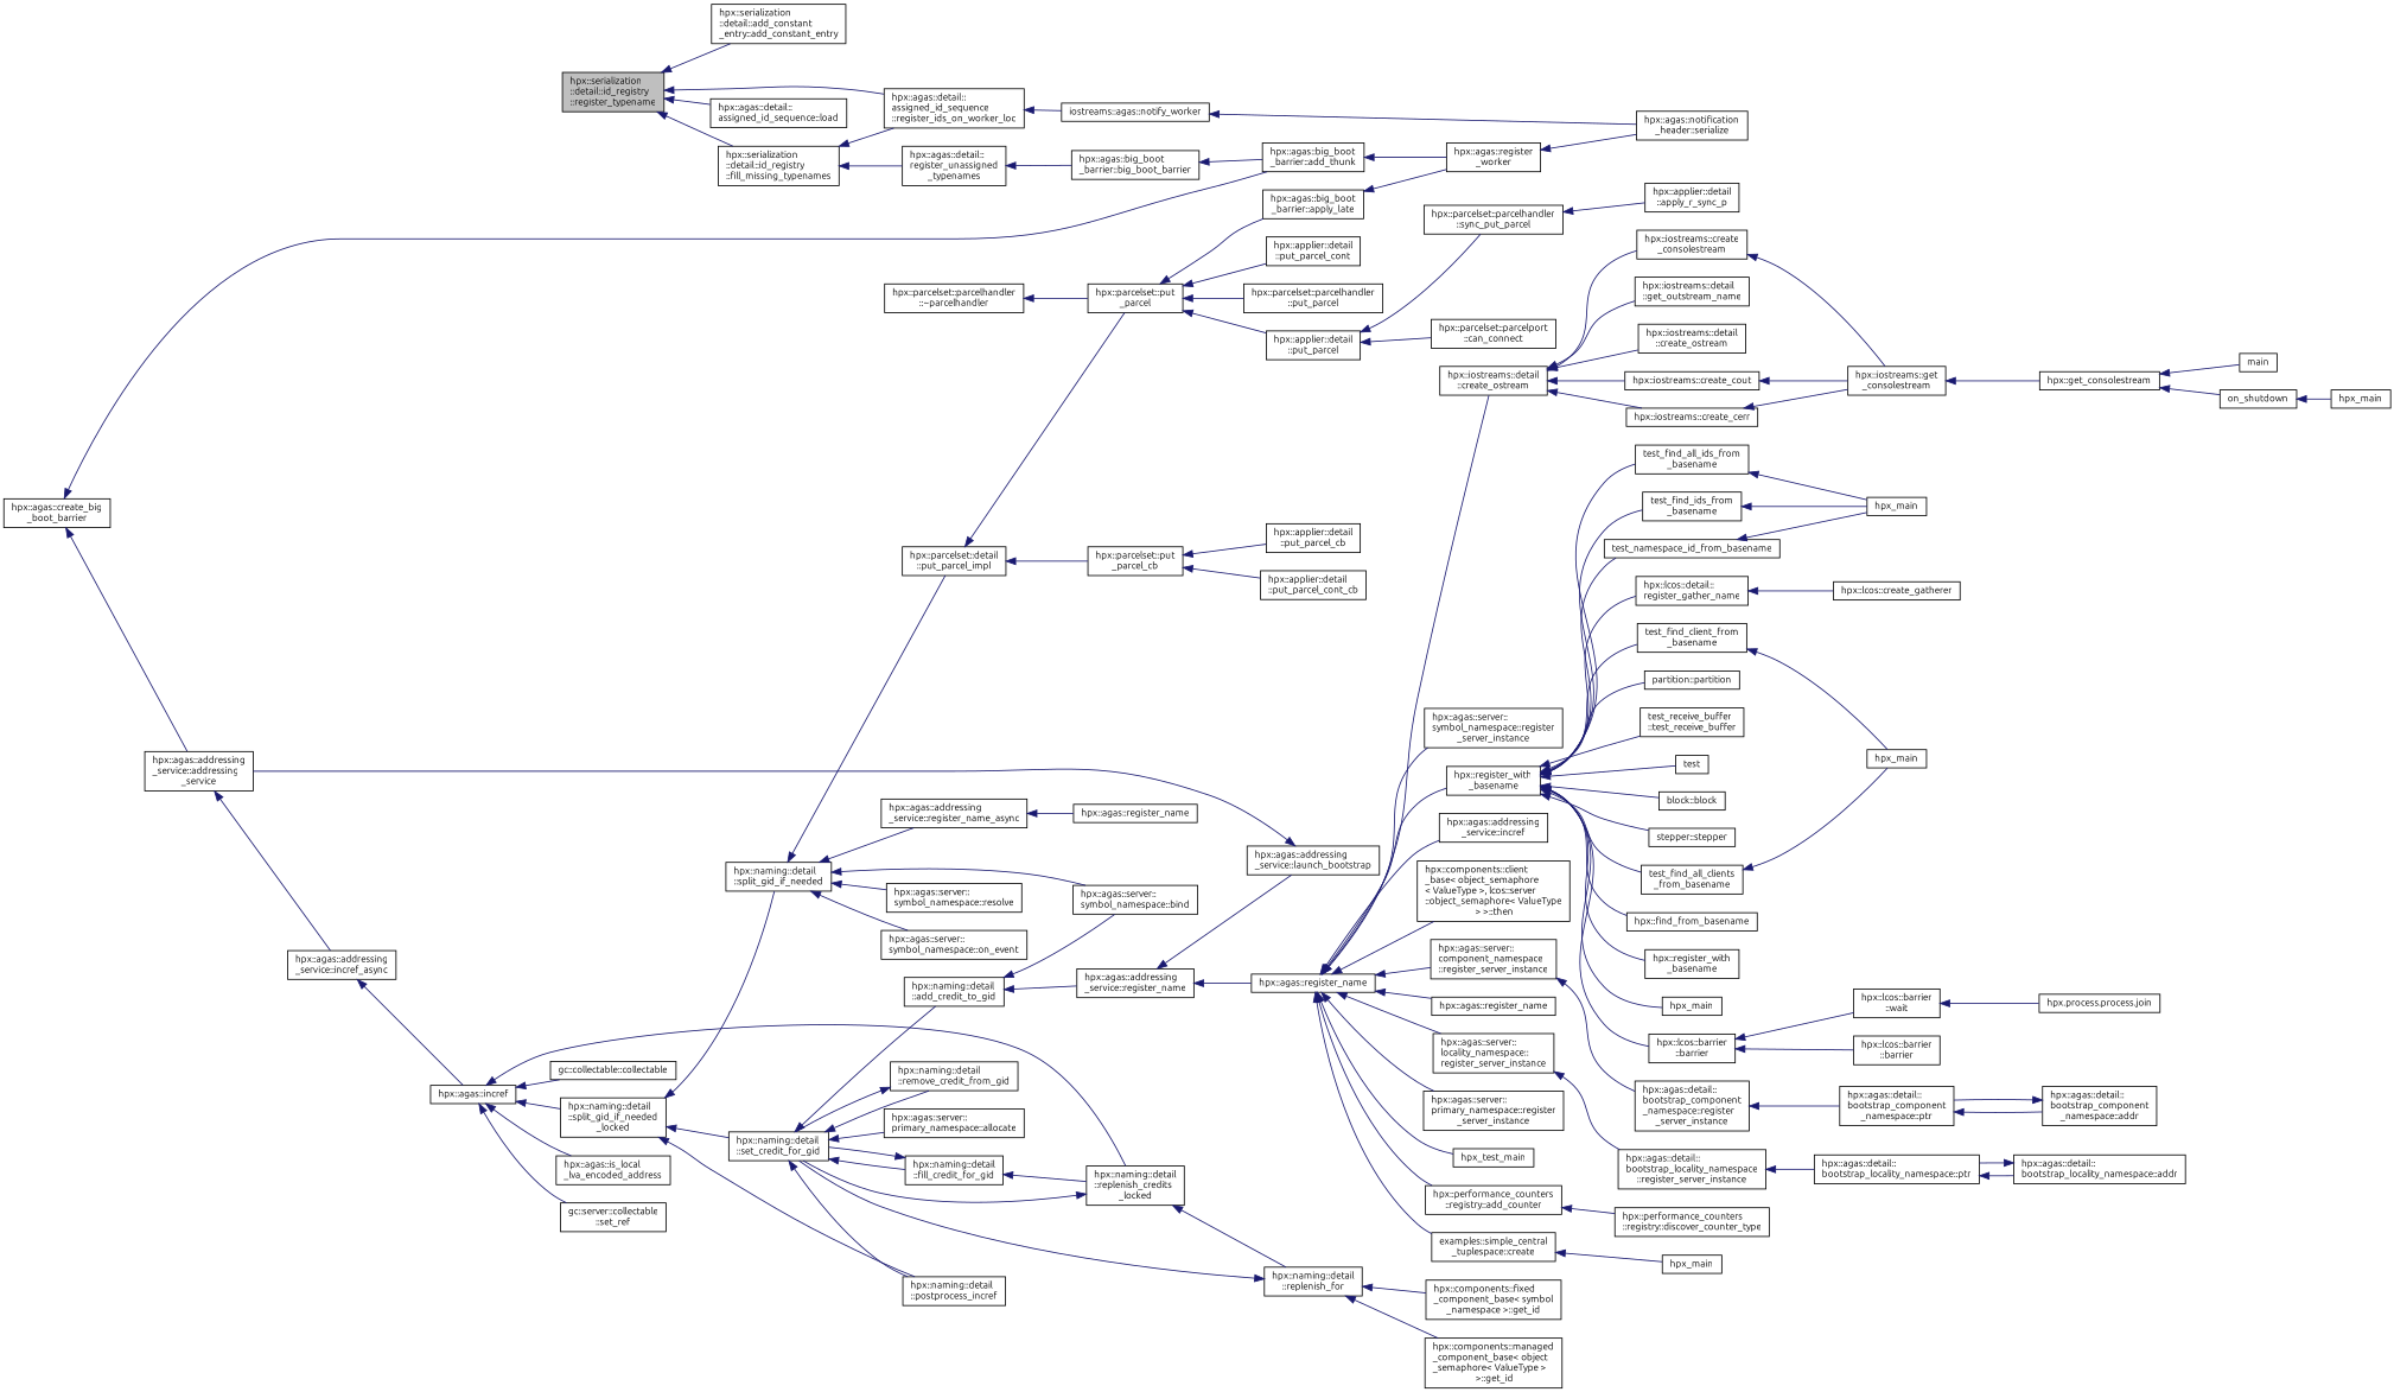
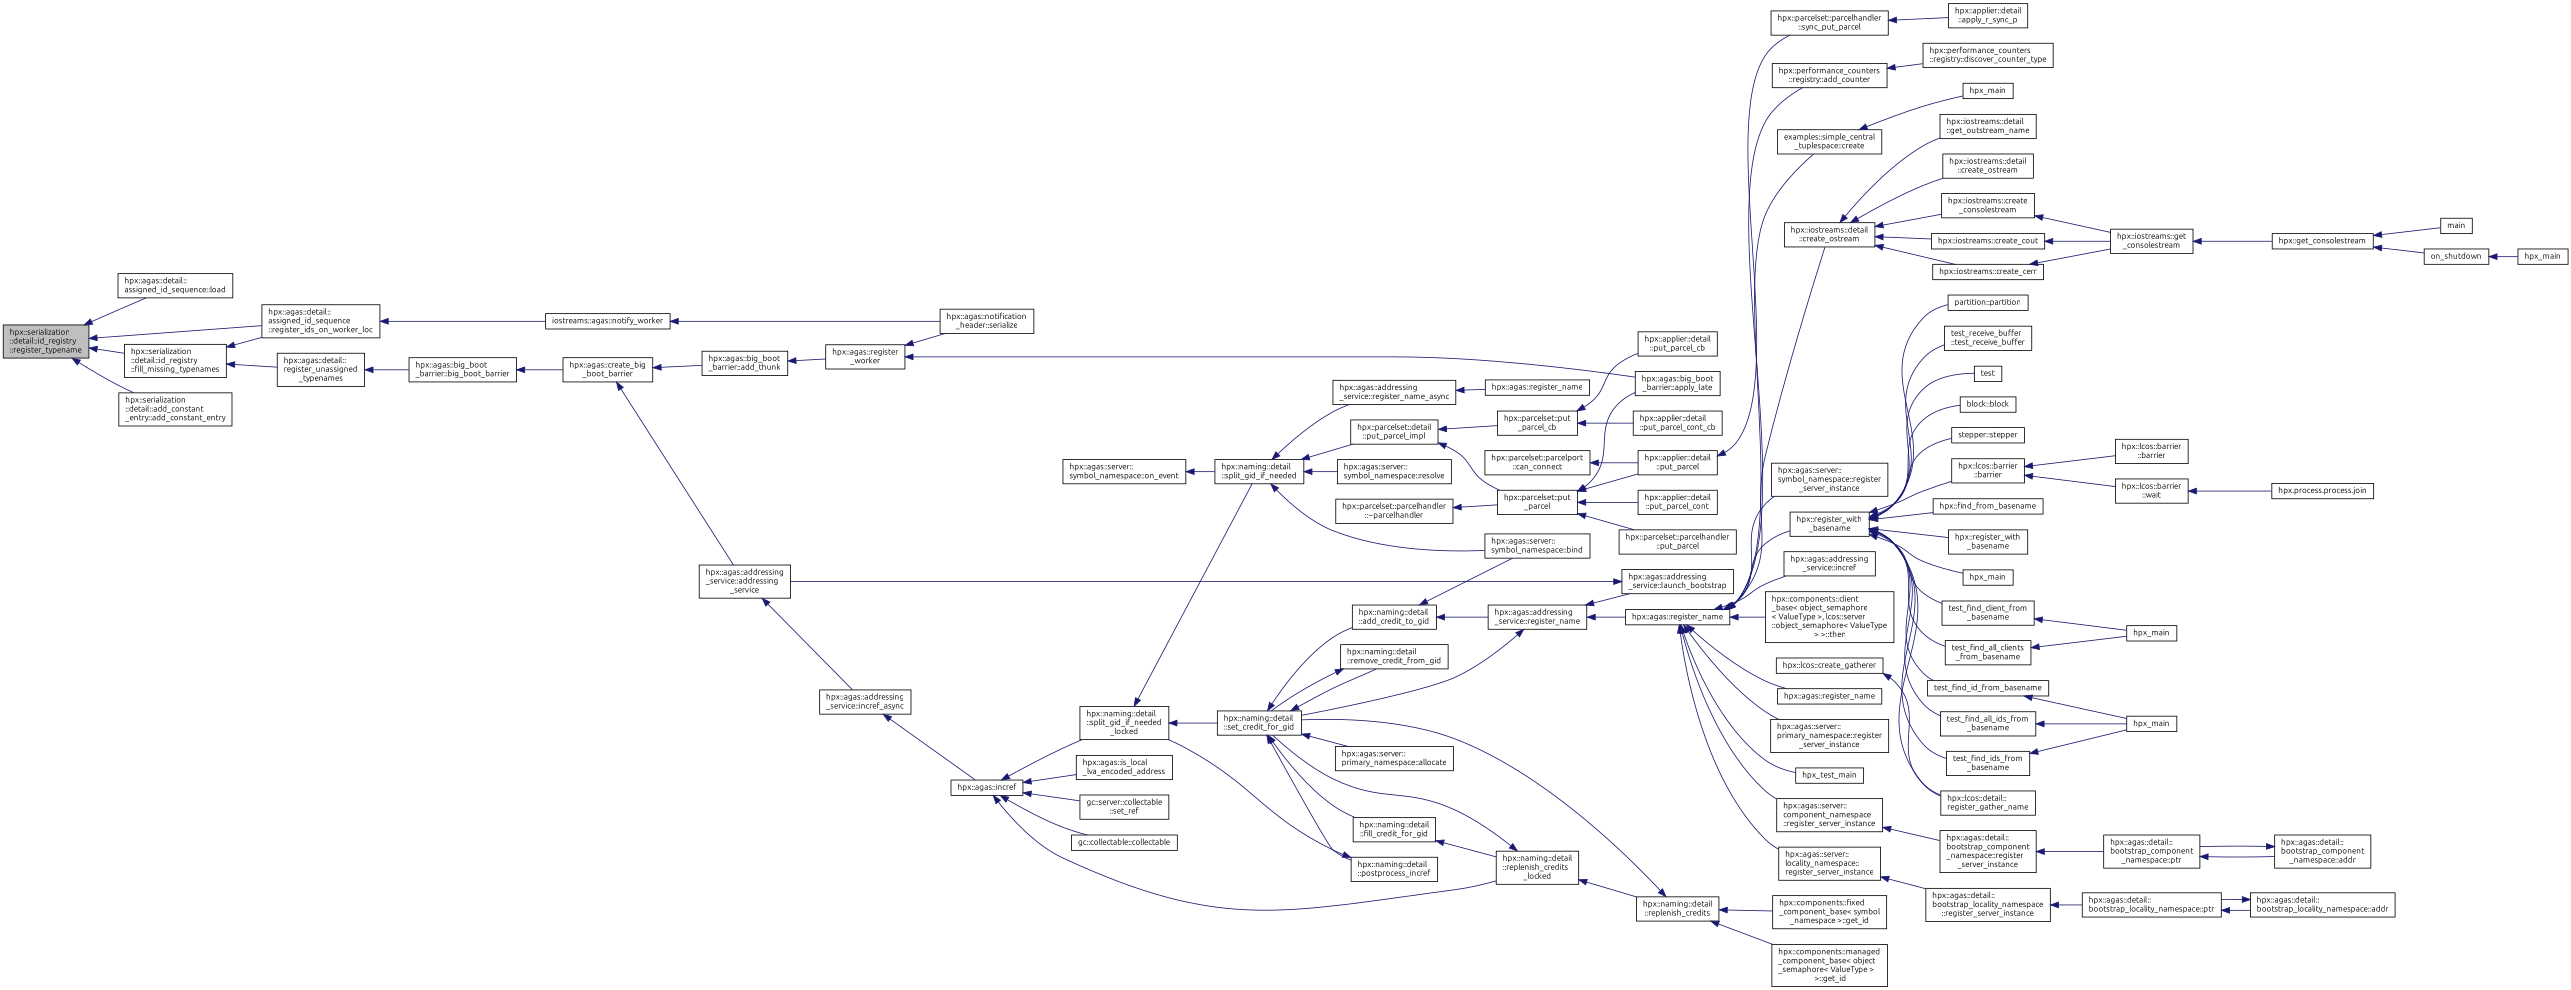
  digraph {
    fontname=Ubuntu
    rankdir=LR
    node [color=black fillcolor=white fontname=Ubuntu fontsize=10 shape=record style=filled]
    edge [color=midnightblue dir=back fontname=Ubuntu fontsize=10 labelfontname=Helvetica labelfontsize=10 style=solid]
    n1 [fillcolor=grey75 fontcolor=black height=0.2 label="hpx::serialization\l::detail::id_registry\l::register_typename" width=0.4]
    n2 [height=0.2 label="hpx::agas::detail::\lassigned_id_sequence::load" width=0.4]
    n3 [height=0.2 label="hpx::agas::detail::\lassigned_id_sequence\l::register_ids_on_worker_loc" width=0.4]
    n4 [height=0.2 label="hpx::serialization\l::detail::id_registry\l::fill_missing_typenames" width=0.4]
    n5 [height=0.2 label="hpx::serialization\l::detail::add_constant\l_entry::add_constant_entry" width=0.4]
    n6 [height=0.2 label="iostreams::agas::notify_worker" width=0.4]
    n7 [height=0.2 label="hpx::agas::detail::\lregister_unassigned\l_typenames" width=0.4]
    n8 [height=0.2 label="hpx::agas::notification\l_header::serialize" width=0.4]
    n9 [height=0.2 label="hpx::agas::big_boot\l_barrier::big_boot_barrier" width=0.4]
    n10 [height=0.2 label="hpx::agas::create_big\l_boot_barrier" width=0.4]
    n11 [height=0.2 label="hpx::agas::addressing\l_service::addressing\l_service" width=0.4]
    n12 [height=0.2 label="hpx::agas::big_boot\l_barrier::add_thunk" width=0.4]
    n13 [height=0.2 label="hpx::agas::addressing\l_service::incref_async" width=0.4]
    n14 [height=0.2 label="hpx::agas::register\l_worker" width=0.4]
    n15 [height=0.2 label="hpx::agas::incref" width=0.4]
    n16 [height=0.2 label="hpx::agas::is_local\l_lva_encoded_address" width=0.4]
    n17 [height=0.2 label="gc::server::collectable\l::set_ref" width=0.4]
    n18 [height=0.2 label="gc::collectable::collectable" width=0.4]
    n19 [height=0.2 label="hpx::naming::detail\l::split_gid_if_needed\l_locked" width=0.4]
    n20 [height=0.2 label="hpx::naming::detail\l::replenish_credits\l_locked" width=0.4]
    n21 [height=0.2 label="hpx::naming::detail\l::split_gid_if_needed" width=0.4]
    n22 [height=0.2 label="hpx::naming::detail\l::set_credit_for_gid" width=0.4]
-   n23 [height=0.2 label="hpx::naming::detail\l::replenish_for" width=0.4]
+   n23 [height=0.2 label="hpx::naming::detail\l::replenish_credits" width=0.4]
    n24 [height=0.2 label="hpx::agas::addressing\l_service::register_name_async" width=0.4]
    n25 [height=0.2 label="hpx::parcelset::detail\l::put_parcel_impl" width=0.4]
    n26 [height=0.2 label="hpx::agas::server::\lsymbol_namespace::bind" width=0.4]
    n27 [height=0.2 label="hpx::agas::server::\lsymbol_namespace::resolve" width=0.4]
    n28 [height=0.2 label="hpx::agas::server::\lsymbol_namespace::on_event" width=0.4]
    n29 [height=0.2 label="hpx::agas::register_name" width=0.4]
    n30 [height=0.2 label="hpx::parcelset::put\l_parcel" width=0.4]
    n31 [height=0.2 label="hpx::parcelset::put\l_parcel_cb" width=0.4]
    n32 [height=0.2 label="hpx::applier::detail\l::put_parcel" width=0.4]
    n33 [height=0.2 label="hpx::applier::detail\l::put_parcel_cont" width=0.4]
    n34 [height=0.2 label="hpx::agas::big_boot\l_barrier::apply_late" width=0.4]
    n35 [height=0.2 label="hpx::parcelset::parcelhandler\l::put_parcel" width=0.4]
    n36 [height=0.2 label="hpx::applier::detail\l::put_parcel_cb" width=0.4]
    n37 [height=0.2 label="hpx::applier::detail\l::put_parcel_cont_cb" width=0.4]
    n38 [height=0.2 label="hpx::parcelset::parcelhandler\l::sync_put_parcel" width=0.4]
    n39 [height=0.2 label="hpx::parcelset::parcelport\l::can_connect" width=0.4]
    n40 [height=0.2 label="hpx::parcelset::parcelhandler\l::~parcelhandler" width=0.4]
    n41 [height=0.2 label="hpx::applier::detail\l::apply_r_sync_p" width=0.4]
    n42 [height=0.2 label="hpx::components::fixed\l_component_base\< symbol\l_namespace \>::get_id" width=0.4]
    n43 [height=0.2 label="hpx::components::managed\l_component_base\< object\l_semaphore\< ValueType \>\l \>::get_id" width=0.4]
    n44 [height=0.2 label="hpx::naming::detail\l::postprocess_incref" width=0.4]
    n45 [height=0.2 label="hpx::naming::detail\l::add_credit_to_gid" width=0.4]
    n46 [height=0.2 label="hpx::naming::detail\l::remove_credit_from_gid" width=0.4]
    n47 [height=0.2 label="hpx::naming::detail\l::fill_credit_for_gid" width=0.4]
    n48 [height=0.2 label="hpx::agas::server::\lprimary_namespace::allocate" width=0.4]
    n49 [height=0.2 label="hpx::agas::addressing\l_service::register_name" width=0.4]
    n50 [height=0.2 label="hpx::agas::addressing\l_service::launch_bootstrap" width=0.4]
    n51 [height=0.2 label="hpx::agas::register_name" width=0.4]
    n52 [height=0.2 label="hpx::register_with\l_basename" width=0.4]
    n53 [height=0.2 label="hpx::agas::addressing\l_service::incref" width=0.4]
    n54 [height=0.2 label="hpx::components::client\l_base\< object_semaphore\l\< ValueType \>, lcos::server\l::object_semaphore\< ValueType\l \> \>::then" width=0.4]
    n55 [height=0.2 label="hpx::agas::server::\lcomponent_namespace\l::register_server_instance" width=0.4]
    n56 [height=0.2 label="hpx::agas::register_name" width=0.4]
    n57 [height=0.2 label="hpx::agas::server::\llocality_namespace::\lregister_server_instance" width=0.4]
    n58 [height=0.2 label="hpx::agas::server::\lprimary_namespace::register\l_server_instance" width=0.4]
    n59 [height=0.2 label=hpx_test_main width=0.4]
    n60 [height=0.2 label="hpx::performance_counters\l::registry::add_counter" width=0.4]
    n61 [height=0.2 label="examples::simple_central\l_tuplespace::create" width=0.4]
    n62 [height=0.2 label="hpx::iostreams::detail\l::create_ostream" width=0.4]
    n63 [height=0.2 label="hpx::agas::server::\lsymbol_namespace::register\l_server_instance" width=0.4]
    n64 [height=0.2 label="stepper::stepper" width=0.4]
    n65 [height=0.2 label="hpx::lcos::barrier\l::barrier" width=0.4]
    n66 [height=0.2 label="hpx::find_from_basename" width=0.4]
    n67 [height=0.2 label="hpx::register_with\l_basename" width=0.4]
    n68 [height=0.2 label=hpx_main width=0.4]
    n69 [height=0.2 label="test_find_all_clients\l_from_basename" width=0.4]
    n70 [height=0.2 label="test_find_client_from\l_basename" width=0.4]
    n71 [height=0.2 label="test_find_all_ids_from\l_basename" width=0.4]
    n72 [height=0.2 label="test_find_ids_from\l_basename" width=0.4]
-   n73 [height=0.2 label=test_namespace_id_from_basename width=0.4]
+   n73 [height=0.2 label=test_find_id_from_basename width=0.4]
    n74 [height=0.2 label="hpx::lcos::detail::\lregister_gather_name" width=0.4]
    n75 [height=0.2 label="partition::partition" width=0.4]
    n76 [height=0.2 label="test_receive_buffer\l::test_receive_buffer" width=0.4]
    n77 [height=0.2 label=test width=0.4]
    n78 [height=0.2 label="block::block" width=0.4]
    n79 [height=0.2 label="hpx::agas::detail::\lbootstrap_component\l_namespace::register\l_server_instance" width=0.4]
    n80 [height=0.2 label="hpx::agas::detail::\lbootstrap_locality_namespace\l::register_server_instance" width=0.4]
    n81 [height=0.2 label="hpx::performance_counters\l::registry::discover_counter_type" width=0.4]
    n82 [height=0.2 label=hpx_main width=0.4]
    n83 [height=0.2 label="hpx::iostreams::detail\l::get_outstream_name" width=0.4]
    n84 [height=0.2 label="hpx::iostreams::detail\l::create_ostream" width=0.4]
    n85 [height=0.2 label="hpx::iostreams::create_cout" width=0.4]
    n86 [height=0.2 label="hpx::iostreams::create_cerr" width=0.4]
    n87 [height=0.2 label="hpx::iostreams::create\l_consolestream" width=0.4]
    n88 [height=0.2 label="hpx::lcos::barrier\l::barrier" width=0.4]
    n89 [height=0.2 label="hpx::lcos::barrier\l::wait" width=0.4]
    n90 [height=0.2 label=hpx_main width=0.4]
    n91 [height=0.2 label=hpx_main width=0.4]
    n92 [height=0.2 label="hpx::lcos::create_gatherer" width=0.4]
    n93 [height=0.2 label="hpx.process.process.join" width=0.4]
    n94 [height=0.2 label="hpx::agas::detail::\lbootstrap_component\l_namespace::ptr" width=0.4]
    n95 [height=0.2 label="hpx::agas::detail::\lbootstrap_component\l_namespace::addr" width=0.4]
    n96 [height=0.2 label="hpx::agas::detail::\lbootstrap_locality_namespace::ptr" width=0.4]
    n97 [height=0.2 label="hpx::agas::detail::\lbootstrap_locality_namespace::addr" width=0.4]
    n98 [height=0.2 label="hpx::iostreams::get\l_consolestream" width=0.4]
    n99 [height=0.2 label="hpx::get_consolestream" width=0.4]
    n100 [height=0.2 label=main width=0.4]
    n101 [height=0.2 label=on_shutdown width=0.4]
    n102 [height=0.2 label=hpx_main width=0.4]
    n1 -> n2
    n1 -> n3
    n1 -> n4
    n1 -> n5
    n3 -> n6
    n4 -> n3
    n4 -> n7
    n6 -> n8
    n7 -> n9
-   n9 -> n12
+   n9 -> n10
    n10 -> n11
    n10 -> n12
    n11 -> n13
    n12 -> n14
    n13 -> n15
    n14 -> n8
    n15 -> n16
    n15 -> n17
    n15 -> n18
    n15 -> n19
    n15 -> n20
    n19 -> n21
    n19 -> n22
    n20 -> n22
    n20 -> n23
    n21 -> n24
    n21 -> n25
    n21 -> n26
    n21 -> n27
-   n21 -> n28
+   n28 -> n21
    n22 -> n44
    n22 -> n45
    n22 -> n46
    n22 -> n47
    n22 -> n48
    n23 -> n22
    n23 -> n42
    n23 -> n43
    n24 -> n29
    n25 -> n30
    n25 -> n31
    n30 -> n32
    n30 -> n33
    n30 -> n34
    n30 -> n35
    n31 -> n36
    n31 -> n37
    n32 -> n38
-   n32 -> n39
-   n34 -> n14
+   n39 -> n32
+   n14 -> n34
    n38 -> n41
    n40 -> n30
-   n19 -> n44
+   n44 -> n19
    n45 -> n26
    n45 -> n49
    n46 -> n22
    n47 -> n20
-   n47 -> n22
+   n49 -> n22
    n49 -> n50
    n49 -> n51
    n50 -> n11
    n51 -> n52
    n51 -> n53
    n51 -> n54
    n51 -> n55
    n51 -> n56
    n51 -> n57
    n51 -> n58
    n51 -> n59
    n51 -> n60
    n51 -> n61
    n51 -> n62
    n51 -> n63
    n52 -> n64
    n52 -> n65
    n52 -> n66
    n52 -> n67
    n52 -> n68
    n52 -> n69
    n52 -> n70
    n52 -> n71
    n52 -> n72
    n52 -> n73
    n52 -> n74
    n52 -> n75
    n52 -> n76
    n52 -> n77
    n52 -> n78
    n55 -> n79
    n57 -> n80
    n60 -> n81
    n61 -> n82
    n62 -> n83
    n62 -> n84
    n62 -> n85
    n62 -> n86
    n62 -> n87
    n65 -> n88
    n65 -> n89
    n69 -> n90
    n70 -> n90
    n71 -> n91
    n72 -> n91
    n73 -> n91
-   n74 -> n92
+   n92 -> n74
    n79 -> n94
    n80 -> n96
    n85 -> n98
    n86 -> n98
    n87 -> n98
    n89 -> n93
    n94 -> n95
    n95 -> n94
    n96 -> n97
    n97 -> n96
    n98 -> n99
    n99 -> n100
    n99 -> n101
    n101 -> n102
  }
